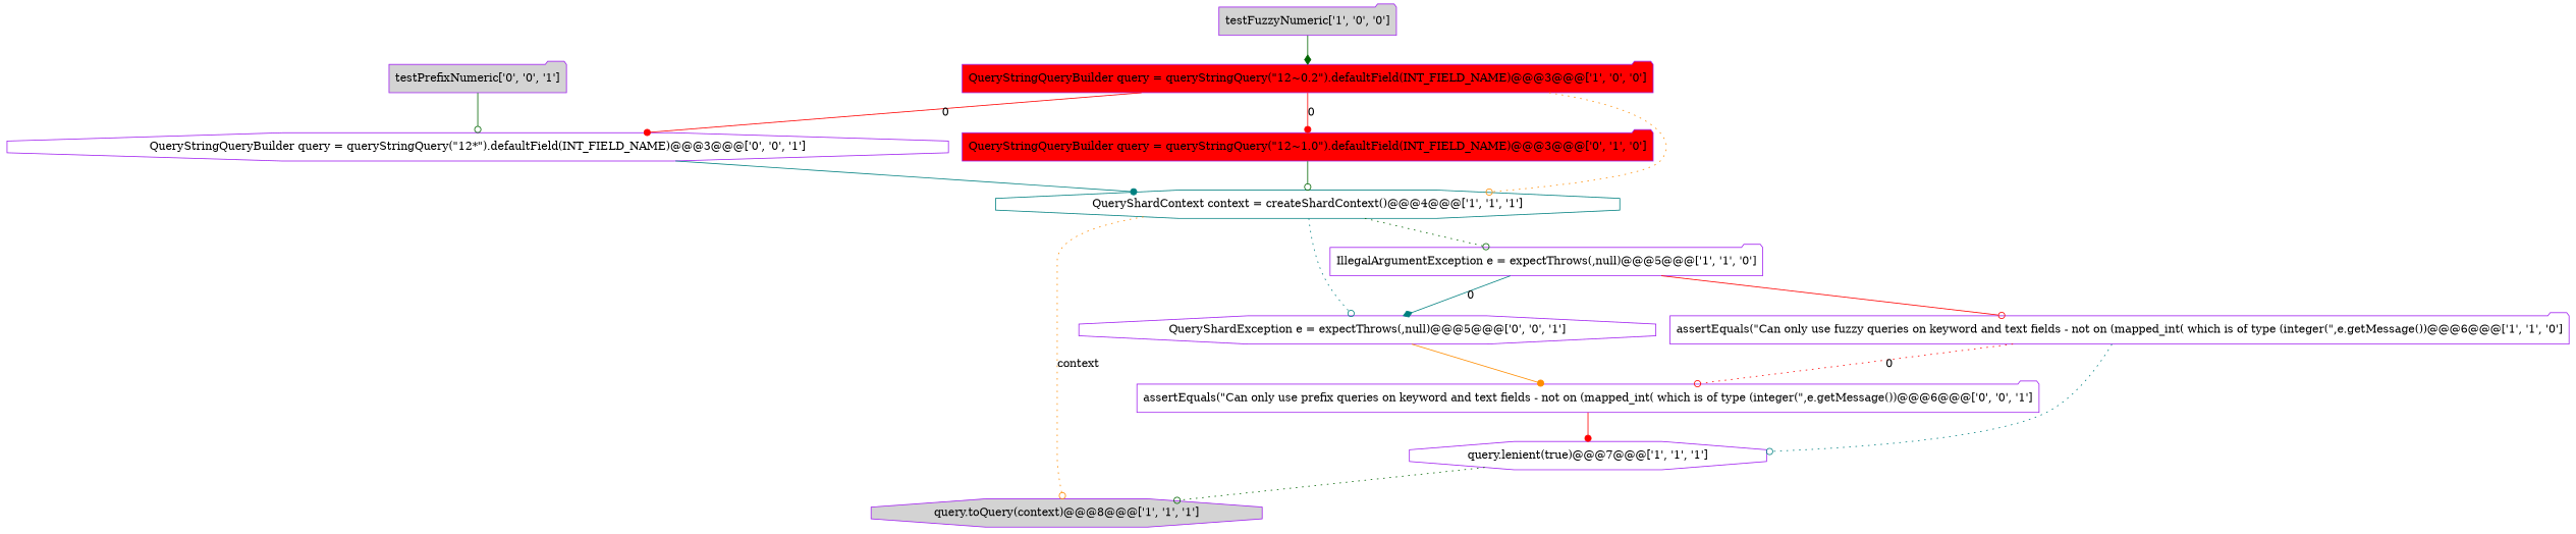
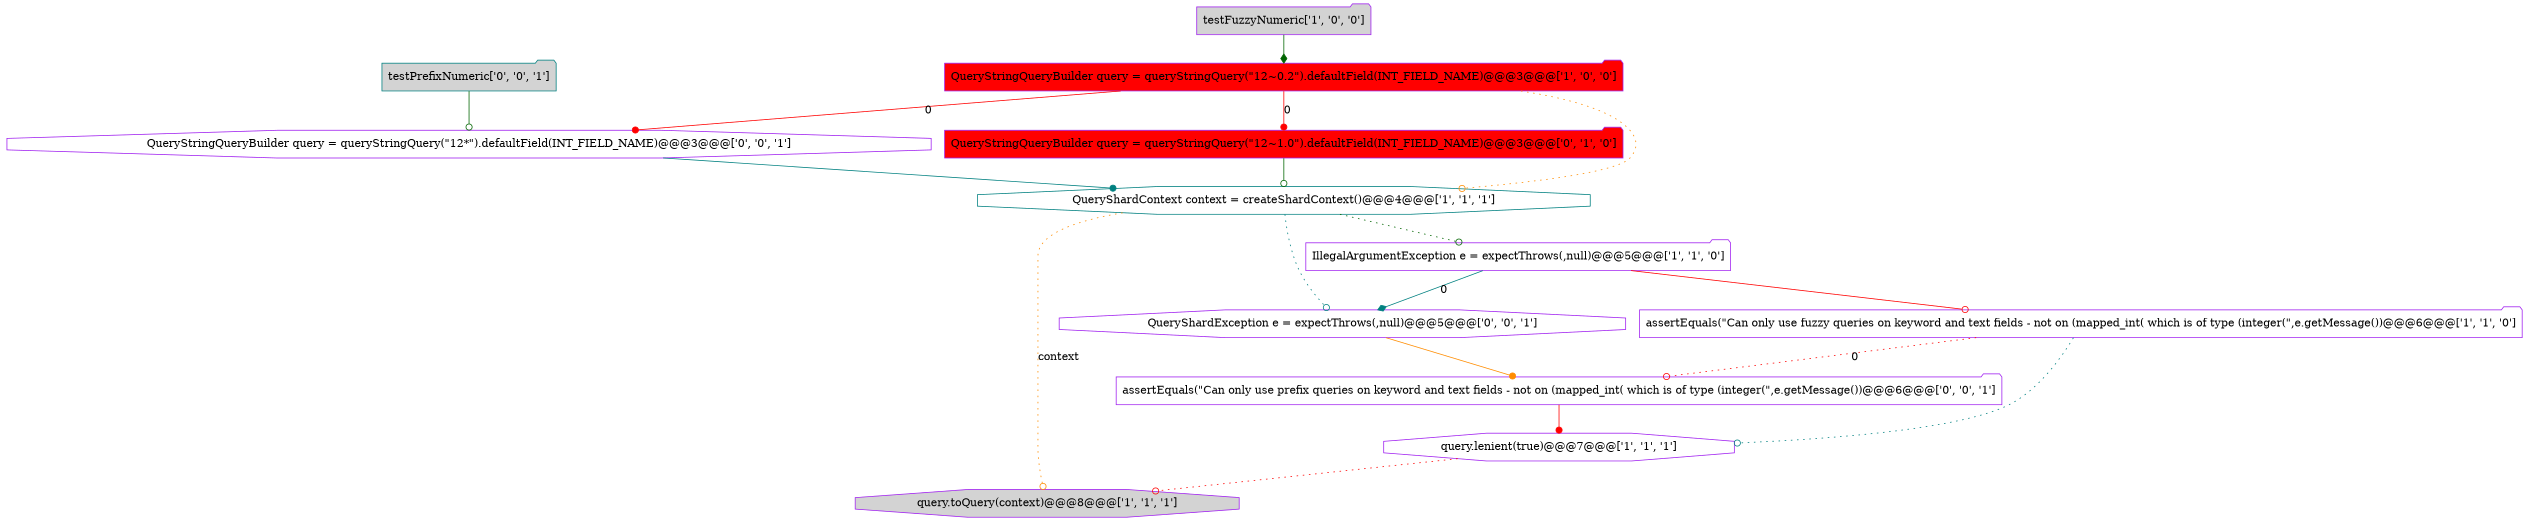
  digraph {
    node [color=purple fillcolor=white shape=folder style=filled]
    edge [arrowhead=odot color=red style=solid]
    n1 [fillcolor=red label="QueryStringQueryBuilder query = queryStringQuery(\"12~0.2\").defaultField(INT_FIELD_NAME)@@@3@@@['1', '0', '0']"]
    n2 [fillcolor=red label="QueryStringQueryBuilder query = queryStringQuery(\"12~1.0\").defaultField(INT_FIELD_NAME)@@@3@@@['0', '1', '0']"]
    n3 [label="QueryStringQueryBuilder query = queryStringQuery(\"12*\").defaultField(INT_FIELD_NAME)@@@3@@@['0', '0', '1']" shape=octagon]
    n4 [color=teal label="QueryShardContext context = createShardContext()@@@4@@@['1', '1', '1']" shape=octagon]
    n5 [fillcolor=lightgray label="query.toQuery(context)@@@8@@@['1', '1', '1']" shape=octagon]
    n6 [label="QueryShardException e = expectThrows(,null)@@@5@@@['0', '0', '1']" shape=octagon]
    n7 [label="IllegalArgumentException e = expectThrows(,null)@@@5@@@['1', '1', '0']"]
    n8 [label="assertEquals(\"Can only use fuzzy queries on keyword and text fields - not on (mapped_int( which is of type (integer(\",e.getMessage())@@@6@@@['1', '1', '0']"]
    n9 [label="assertEquals(\"Can only use prefix queries on keyword and text fields - not on (mapped_int( which is of type (integer(\",e.getMessage())@@@6@@@['0', '0', '1']"]
    n10 [label="query.lenient(true)@@@7@@@['1', '1', '1']" shape=octagon]
-   n11 [fillcolor=lightgray label="testPrefixNumeric['0', '0', '1']"]
+   n11 [color=teal fillcolor=lightgray label="testPrefixNumeric['0', '0', '1']"]
    n12 [fillcolor=lightgray label="testFuzzyNumeric['1', '0', '0']"]
    n1 -> n2 [arrowhead=dot label=0]
    n1 -> n3 [arrowhead=dot label=0]
    n1 -> n4 [color=darkorange style=dotted]
    n2 -> n4 [color=darkgreen]
    n3 -> n4 [arrowhead=dot color=teal]
    n4 -> n5 [color=darkorange label=context style=dotted]
    n4 -> n6 [color=teal style=dotted]
    n4 -> n7 [color=darkgreen style=dotted]
    n6 -> n9 [arrowhead=dot color=darkorange]
    n7 -> n6 [arrowhead=diamond color=teal label=0]
    n7 -> n8
    n8 -> n9 [label=0 style=dotted]
    n8 -> n10 [color=teal style=dotted]
    n9 -> n10 [arrowhead=dot]
-   n10 -> n5 [color=darkgreen style=dotted]
+   n10 -> n5 [style=dotted]
    n11 -> n3 [color=darkgreen]
    n12 -> n1 [arrowhead=diamond color=darkgreen]
  }
